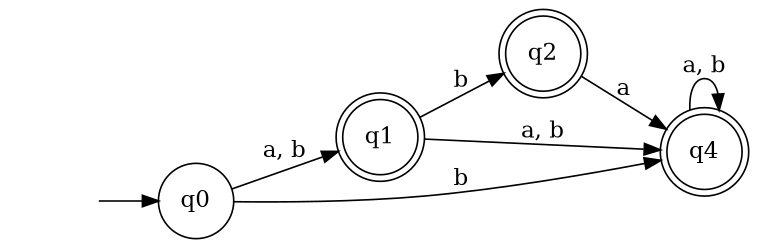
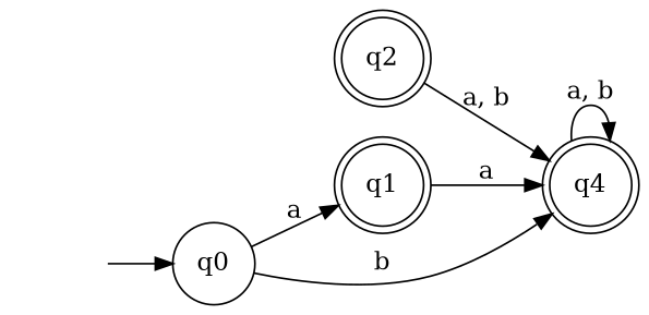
  digraph {
    rankdir=LR
    node [shape=doublecircle]
    q1
    q2
    n3 [label=q4]
    q0 [shape=circle]
    _nil [style=invis shape=""]
-   q1 -> q2 [label=b]
-   q1 -> n3 [label="a, b"]
-   q2 -> n3 [label=a]
+   q1 -> n3 [label=a]
+   q2 -> n3 [label="a, b"]
    n3 -> n3 [label="a, b"]
-   q0 -> q1 [label="a, b"]
+   q0 -> q1 [label=a]
    q0 -> n3 [label=b]
    _nil -> q0
  }
